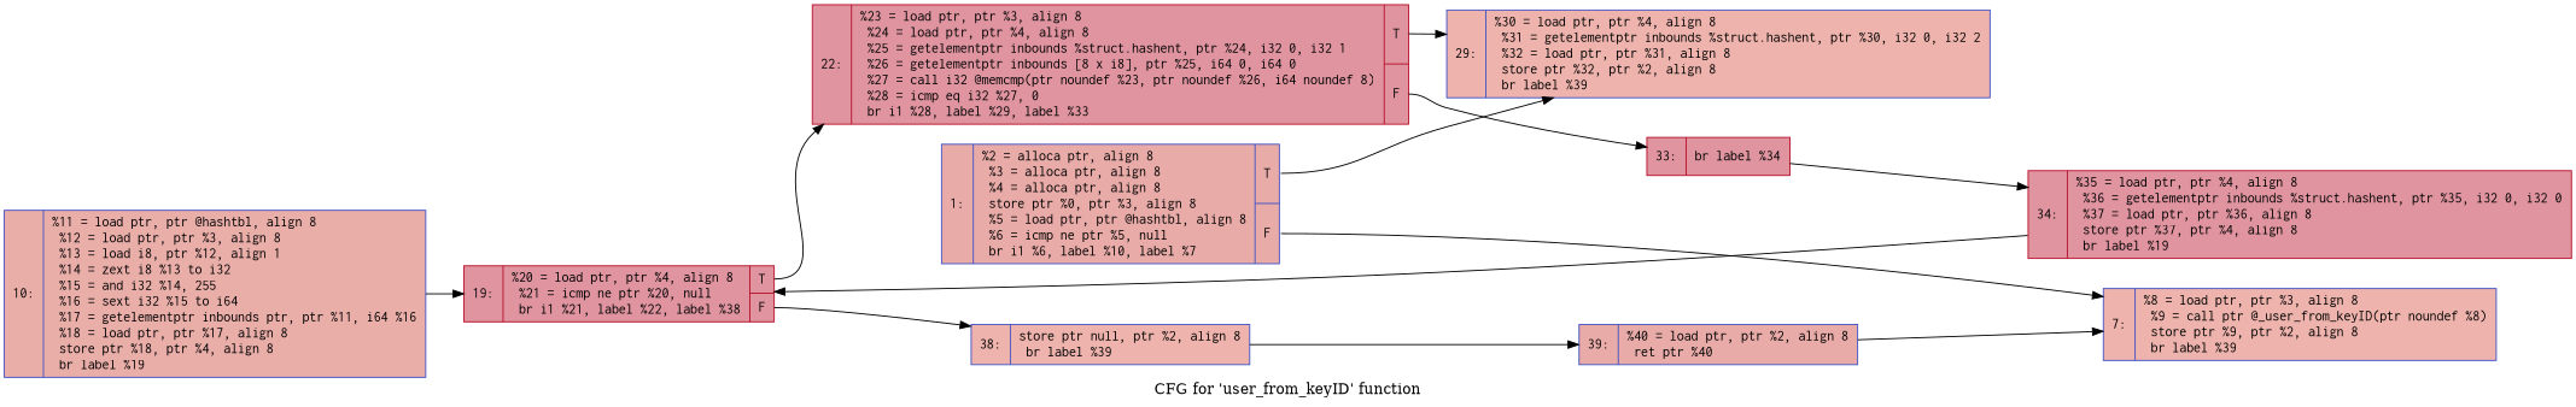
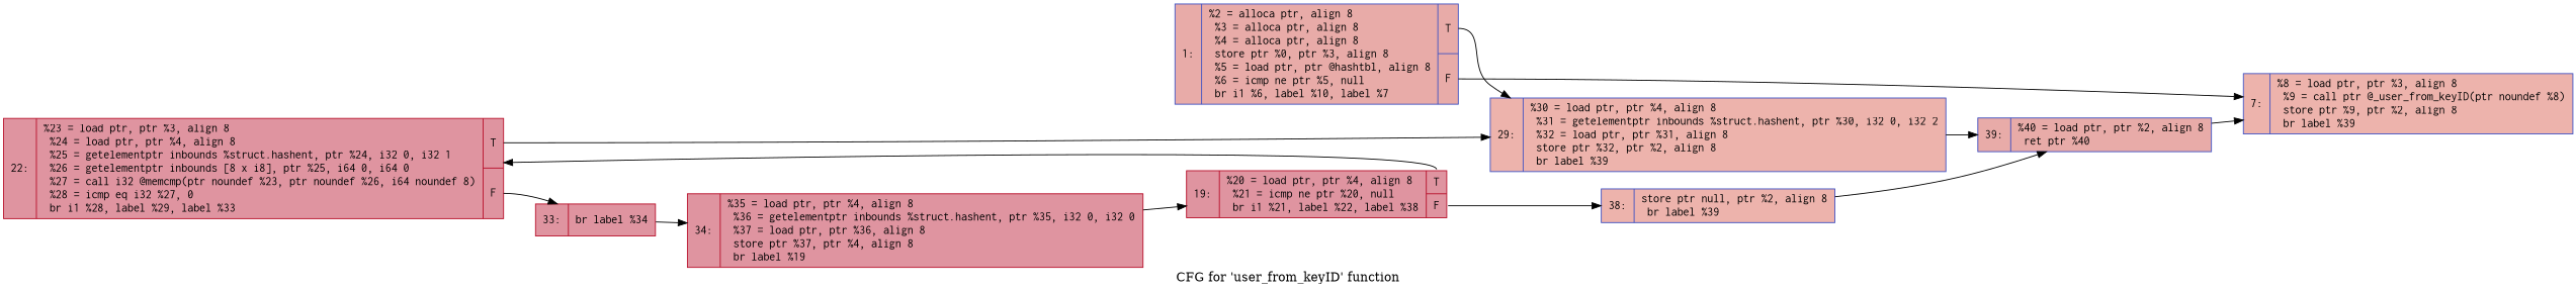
  digraph {
    label="CFG for 'user_from_keyID' function"
    rankdir=LR
    node [color="#3d50c3ff" fillcolor="#b70d2870" fontname=Courier shape=record style=filled]
    n1 [fillcolor="#cc403a70" label="{1:\l|  %2 = alloca ptr, align 8\l  %3 = alloca ptr, align 8\l  %4 = alloca ptr, align 8\l  store ptr %0, ptr %3, align 8\l  %5 = load ptr, ptr @hashtbl, align 8\l  %6 = icmp ne ptr %5, null\l  br i1 %6, label %10, label %7\l|{<s0>T|<s1>F}}"]
    n2 [fillcolor="#d6524470" label="{7:\l|  %8 = load ptr, ptr %3, align 8\l  %9 = call ptr @_user_from_keyID(ptr noundef %8)\l  store ptr %9, ptr %2, align 8\l  br label %39\l}"]
    n3 [fillcolor="#d6524470" label="{29:\l|  %30 = load ptr, ptr %4, align 8\l  %31 = getelementptr inbounds %struct.hashent, ptr %30, i32 0, i32 2\l  %32 = load ptr, ptr %31, align 8\l  store ptr %32, ptr %2, align 8\l  br label %39\l}"]
-   n4 [fillcolor="#d0473d70" label="{10:\l|  %11 = load ptr, ptr @hashtbl, align 8\l  %12 = load ptr, ptr %3, align 8\l  %13 = load i8, ptr %12, align 1\l  %14 = zext i8 %13 to i32\l  %15 = and i32 %14, 255\l  %16 = sext i32 %15 to i64\l  %17 = getelementptr inbounds ptr, ptr %11, i64 %16\l  %18 = load ptr, ptr %17, align 8\l  store ptr %18, ptr %4, align 8\l  br label %19\l}"]
    n5 [color="#b70d28ff" label="{19:\l|  %20 = load ptr, ptr %4, align 8\l  %21 = icmp ne ptr %20, null\l  br i1 %21, label %22, label %38\l|{<s0>T|<s1>F}}"]
    n6 [color="#b70d28ff" label="{22:\l|  %23 = load ptr, ptr %3, align 8\l  %24 = load ptr, ptr %4, align 8\l  %25 = getelementptr inbounds %struct.hashent, ptr %24, i32 0, i32 1\l  %26 = getelementptr inbounds [8 x i8], ptr %25, i64 0, i64 0\l  %27 = call i32 @memcmp(ptr noundef %23, ptr noundef %26, i64 noundef 8)\l  %28 = icmp eq i32 %27, 0\l  br i1 %28, label %29, label %33\l|{<s0>T|<s1>F}}"]
    n7 [fillcolor="#d6524470" label="{38:\l|  store ptr null, ptr %2, align 8\l  br label %39\l}"]
    n8 [fillcolor="#cc403a70" label="{39:\l|  %40 = load ptr, ptr %2, align 8\l  ret ptr %40\l}"]
    n9 [color="#b70d28ff" label="{33:\l|  br label %34\l}"]
    n10 [color="#b70d28ff" label="{34:\l|  %35 = load ptr, ptr %4, align 8\l  %36 = getelementptr inbounds %struct.hashent, ptr %35, i32 0, i32 0\l  %37 = load ptr, ptr %36, align 8\l  store ptr %37, ptr %4, align 8\l  br label %19\l}"]
    n1 -> n2 [tailport=s1]
    n1 -> n3 [tailport=s0]
-   n4 -> n5
+   n3 -> n8
    n5 -> n6 [tailport=s0]
    n5 -> n7 [tailport=s1]
    n6 -> n3 [tailport=s0]
    n6 -> n9 [tailport=s1]
    n7 -> n8
    n8 -> n2
    n9 -> n10
    n10 -> n5
  }
